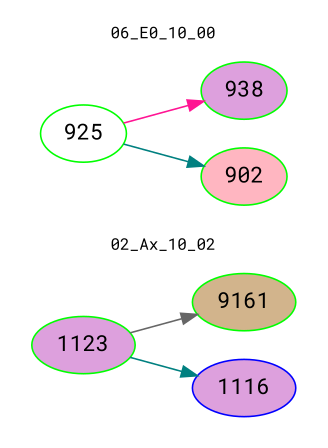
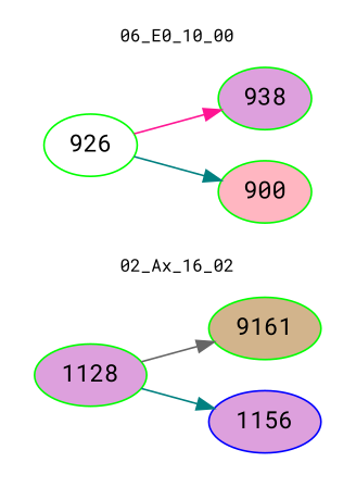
  digraph {
    fontname="Roboto Mono"
    rankdir=LR
    node [color=green fillcolor=plum fontname="Roboto Mono" style=filled]
    edge [color=teal fontname="Roboto Mono"]
-   n1 [label=1123]
-   n2 [color=blue label=1116]
+   n1 [label=1128]
+   n2 [color=blue label=1156]
    n3 [fillcolor=tan label=9161]
-   n4 [fillcolor=white label=925]
-   n5 [fillcolor=lightpink label=902]
+   n4 [fillcolor=white label=926]
+   n5 [fillcolor=lightpink label=900]
    n6 [label=938]
    subgraph cluster_1 {
      color=white
      fontsize=10
-     label="02_Ax_10_02"
+     label="02_Ax_16_02"
      n1
      n2
      n3
    }
    subgraph cluster_2 {
      color=white
      fontsize=10
      label="06_E0_10_00"
      n4
      n5
      n6
    }
    n1 -> n2
    n1 -> n3 [color=gray40]
    n4 -> n5
    n4 -> n6 [color=deeppink]
  }
